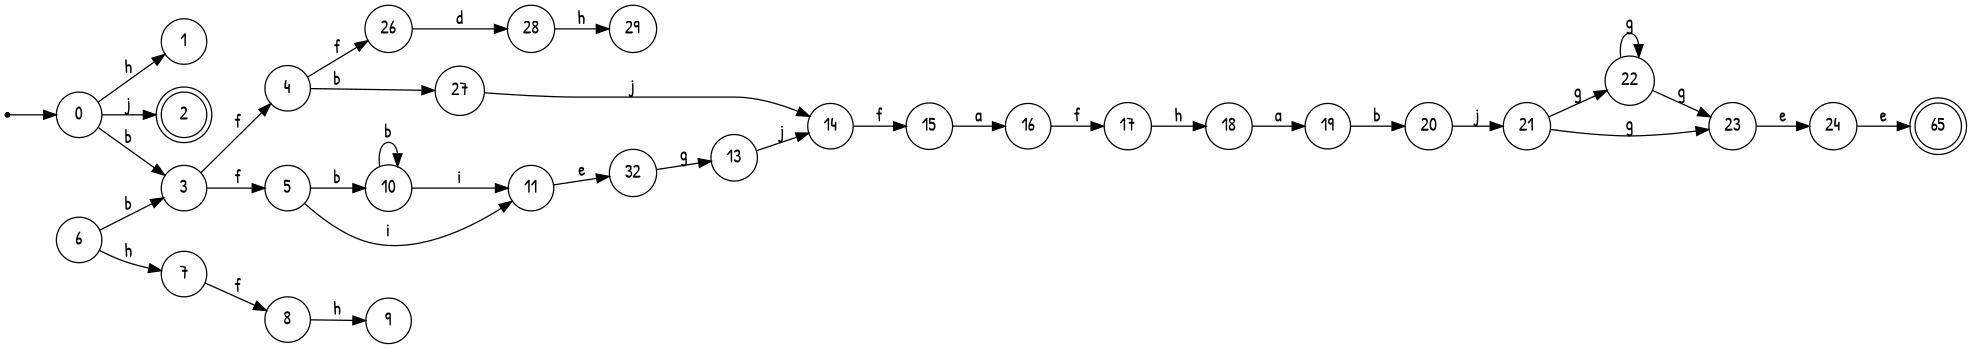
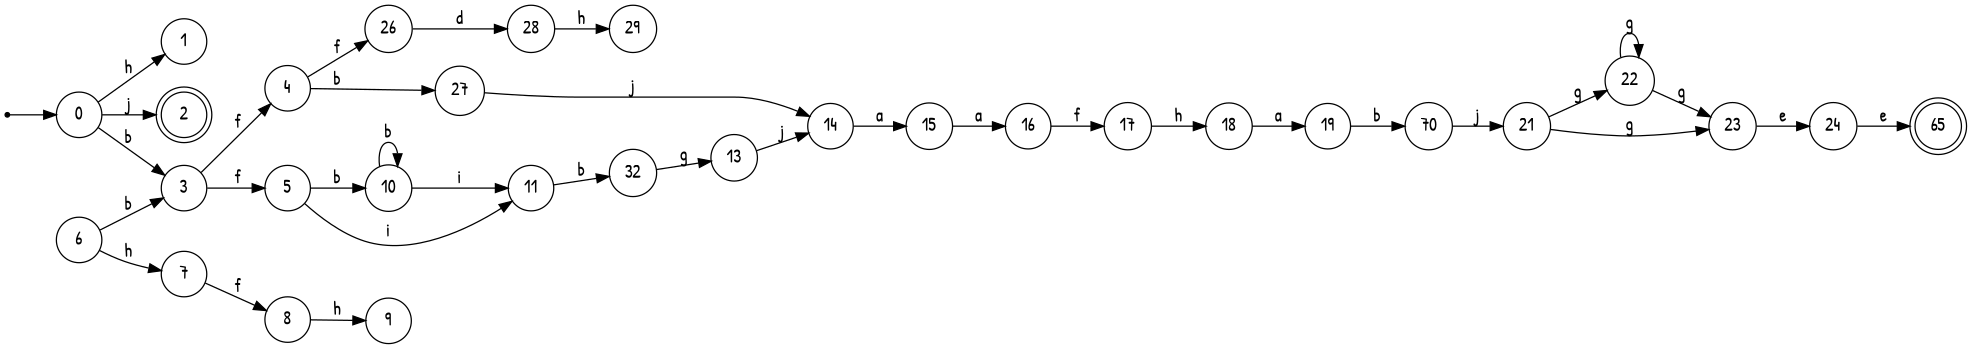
  digraph {
    fontname="Patrick Hand"
    rankdir=LR
    node [fontname="Patrick Hand" shape=circle]
    edge [fontname="Patrick Hand"]
    dummy0 [shape=point]
    0
    1
    2 [shape=doublecircle]
    3
    4
    5
    26
    27
    10
    11
    6
    7
    28
    14
    n16 [label=32]
    8
    9
    13
    15
    16
    17
    18
    19
-   20
+   20 [label=70]
    21
    22
    23
    24
    n30 [label=65 shape=doublecircle]
    29
    dummy0 -> 0
    0 -> 1 [label=h]
    0 -> 2 [label=j]
    0 -> 3 [label=b]
    3 -> 4 [label=f]
    3 -> 5 [label=f]
    4 -> 26 [label=f]
    4 -> 27 [label=b]
    5 -> 10 [label=b]
    5 -> 11 [label=i]
    26 -> 28 [label=d]
    27 -> 14 [label=j]
    10 -> 10 [label=b]
    10 -> 11 [label=i]
-   11 -> n16 [label=e]
+   11 -> n16 [label=b]
    6 -> 3 [label=b]
    6 -> 7 [label=h]
    7 -> 8 [label=f]
    28 -> 29 [label=h]
-   14 -> 15 [label=f]
+   14 -> 15 [label=a]
    n16 -> 13 [label=g]
    8 -> 9 [label=h]
    13 -> 14 [label=j]
    15 -> 16 [label=a]
    16 -> 17 [label=f]
    17 -> 18 [label=h]
    18 -> 19 [label=a]
    19 -> 20 [label=b]
    20 -> 21 [label=j]
    21 -> 22 [label=g]
    21 -> 23 [label=g]
    22 -> 22 [label=g]
    22 -> 23 [label=g]
    23 -> 24 [label=e]
    24 -> n30 [label=e]
  }
